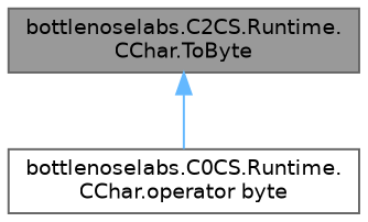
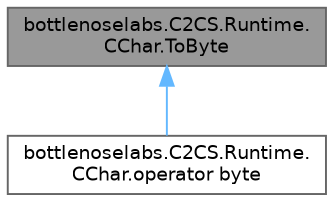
  digraph {
    rankdir=TB
    fontname="DejaVu Sans"
    node [fontname="DejaVu Sans" fontsize=10 shape=box style=filled]
    n1 [color=gray40 fillcolor=grey60 fontcolor=black height=0.2 label="bottlenoselabs.C2CS.Runtime.\lCChar.ToByte" width=0.4]
-   n2 [color=grey40 fillcolor=white height=0.2 label="bottlenoselabs.C0CS.Runtime.\lCChar.operator byte" width=0.4]
+   n2 [color=grey40 fillcolor=white height=0.2 label="bottlenoselabs.C2CS.Runtime.\lCChar.operator byte" width=0.4]
    n1 -> n2 [color=steelblue1 dir=back fontname="DejaVu Sans" fontsize=10 labelfontname=Helvetica labelfontsize=10 style=solid]
  }
